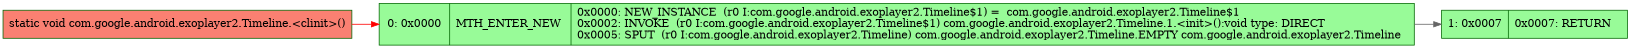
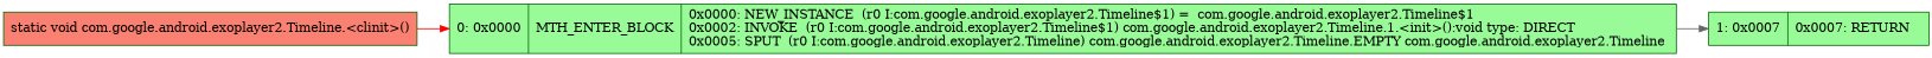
  digraph {
    rankdir=LR
    node [shape=record style=filled fillcolor=palegreen color=darkgreen]
-   n1 [label="{0\:\ 0x0000|MTH_ENTER_NEW\l|0x0000: NEW_INSTANCE  (r0 I:com.google.android.exoplayer2.Timeline$1) =  com.google.android.exoplayer2.Timeline$1 \l0x0002: INVOKE  (r0 I:com.google.android.exoplayer2.Timeline$1) com.google.android.exoplayer2.Timeline.1.\<init\>():void type: DIRECT \l0x0005: SPUT  (r0 I:com.google.android.exoplayer2.Timeline) com.google.android.exoplayer2.Timeline.EMPTY com.google.android.exoplayer2.Timeline \l}"]
+   n1 [label="{0\:\ 0x0000|MTH_ENTER_BLOCK\l|0x0000: NEW_INSTANCE  (r0 I:com.google.android.exoplayer2.Timeline$1) =  com.google.android.exoplayer2.Timeline$1 \l0x0002: INVOKE  (r0 I:com.google.android.exoplayer2.Timeline$1) com.google.android.exoplayer2.Timeline.1.\<init\>():void type: DIRECT \l0x0005: SPUT  (r0 I:com.google.android.exoplayer2.Timeline) com.google.android.exoplayer2.Timeline.EMPTY com.google.android.exoplayer2.Timeline \l}"]
    n2 [label="{1\:\ 0x0007|0x0007: RETURN   \l}"]
    n3 [label="{static void com.google.android.exoplayer2.Timeline.\<clinit\>() }" fillcolor=salmon]
    n1 -> n2 [color=gray40]
    n3 -> n1 [color=red]
  }
